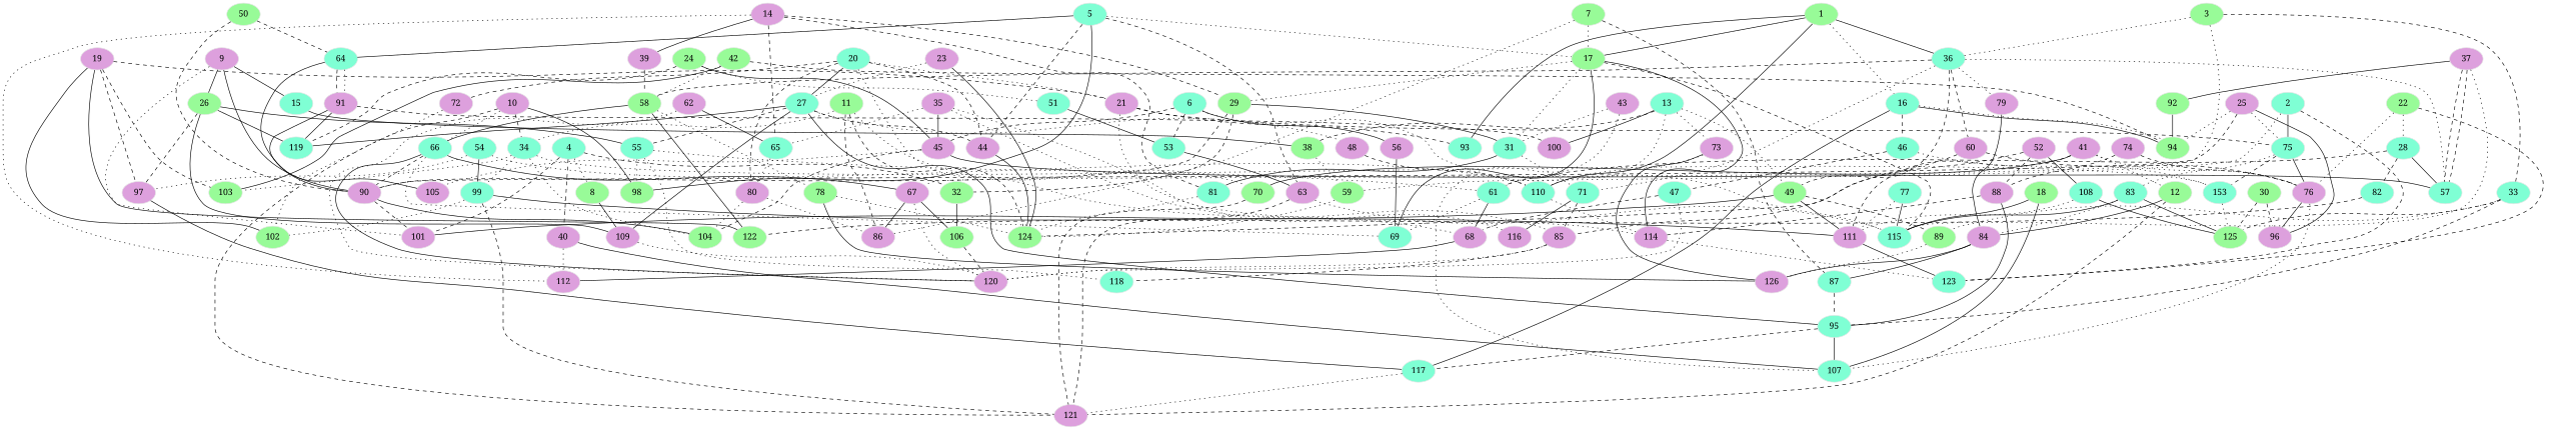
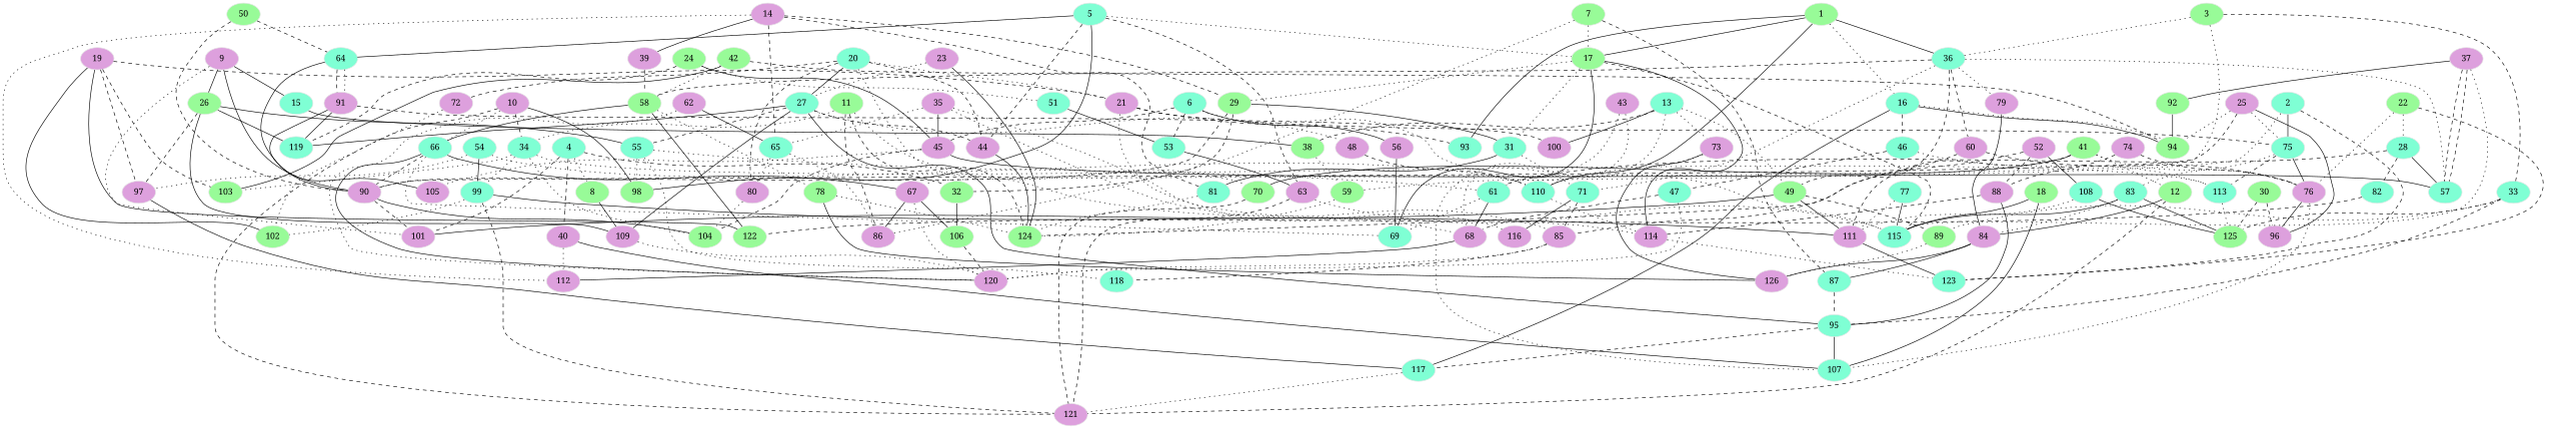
  graph {
    fontname="Noto Serif"
    node [color=gray90 fillcolor=plum fontname="Noto Serif" style=filled]
    edge [fontname="Noto Serif" style=dotted]
    1 [fillcolor=palegreen]
    16 [fillcolor=aquamarine]
    17 [fillcolor=palegreen]
    36 [fillcolor=aquamarine]
    93 [fillcolor=aquamarine]
    110 [fillcolor=aquamarine]
    46 [fillcolor=aquamarine]
    94 [fillcolor=palegreen]
    117 [fillcolor=aquamarine]
    115 [fillcolor=aquamarine]
    29 [fillcolor=palegreen]
    31 [fillcolor=aquamarine]
    69 [fillcolor=aquamarine]
    114
    49 [fillcolor=palegreen]
    57 [fillcolor=aquamarine]
    71 [fillcolor=aquamarine]
    58 [fillcolor=palegreen]
    60
    79
    2 [fillcolor=aquamarine]
    59 [fillcolor=palegreen]
    75 [fillcolor=aquamarine]
    123 [fillcolor=aquamarine]
    124 [fillcolor=palegreen]
    76
-   113 [fillcolor=aquamarine label=153]
+   113 [fillcolor=aquamarine]
    83 [fillcolor=aquamarine]
    3 [fillcolor=palegreen]
    33 [fillcolor=aquamarine]
    67
    95 [fillcolor=aquamarine]
    125 [fillcolor=palegreen]
    89 [fillcolor=palegreen]
    86
    120
    106 [fillcolor=palegreen]
    4 [fillcolor=aquamarine]
    8 [fillcolor=palegreen]
    32 [fillcolor=palegreen]
    40
    101
    109
    112
    107 [fillcolor=aquamarine]
    5 [fillcolor=aquamarine]
    44
    63
    64 [fillcolor=aquamarine]
    98 [fillcolor=palegreen]
    121
    105
    91
    6 [fillcolor=aquamarine]
    45
    53 [fillcolor=aquamarine]
    56
    104 [fillcolor=palegreen]
    7 [fillcolor=palegreen]
    87 [fillcolor=aquamarine]
    9
    15 [fillcolor=aquamarine]
    26 [fillcolor=palegreen]
    90
    38 [fillcolor=palegreen]
    97
    119 [fillcolor=aquamarine]
    55 [fillcolor=aquamarine]
    10
    34 [fillcolor=aquamarine]
    66 [fillcolor=aquamarine]
    103 [fillcolor=palegreen]
    99 [fillcolor=aquamarine]
    11 [fillcolor=palegreen]
    70 [fillcolor=palegreen]
    12 [fillcolor=palegreen]
    84
    126
    13 [fillcolor=aquamarine]
    61 [fillcolor=aquamarine]
    73
    100
    111
    68
    14
    39
    65 [fillcolor=aquamarine]
    81 [fillcolor=aquamarine]
    80
    47 [fillcolor=aquamarine]
    18 [fillcolor=palegreen]
    19
    21
    102 [fillcolor=palegreen]
    122 [fillcolor=palegreen]
    116
    20 [fillcolor=aquamarine]
    27 [fillcolor=aquamarine]
    72
    48
    22 [fillcolor=palegreen]
    28 [fillcolor=aquamarine]
    82 [fillcolor=aquamarine]
    96
    23
    24 [fillcolor=palegreen]
    51 [fillcolor=aquamarine]
    25
    118 [fillcolor=aquamarine]
    30 [fillcolor=palegreen]
    85
    35
    78 [fillcolor=palegreen]
    37
    92 [fillcolor=palegreen]
-   41
+   41 [fillcolor=palegreen]
    42 [fillcolor=palegreen]
    43
    50 [fillcolor=palegreen]
    52
    88
    108 [fillcolor=aquamarine]
    54 [fillcolor=aquamarine]
    62
    74
    77 [fillcolor=aquamarine]
    1 -- 16
    1 -- 17 [style=solid]
    1 -- 36 [style=solid]
    1 -- 93 [style=solid]
    1 -- 110 [style=solid]
    16 -- 46 [style=dashed]
    16 -- 94 [style=solid]
    16 -- 94
    16 -- 117 [style=solid]
    17 -- 115 [style=dashed]
    17 -- 29
    17 -- 31
    17 -- 69 [style=solid]
    17 -- 114 [style=solid]
    36 -- 49 [style=dashed]
    36 -- 57
    36 -- 71
    36 -- 58 [style=dashed]
    36 -- 60 [style=dashed]
    36 -- 79
    110 -- 114
    46 -- 113
    46 -- 47 [style=dashed]
    117 -- 121
    29 -- 31 [style=solid]
    29 -- 32 [style=dashed]
    29 -- 90 [style=dashed]
    31 -- 71
    31 -- 81 [style=solid]
    114 -- 123
    49 -- 89 [style=dashed]
    49 -- 101 [style=solid]
    49 -- 111 [style=solid]
    71 -- 116 [style=solid]
    71 -- 85 [style=dashed]
    58 -- 66 [style=solid]
    58 -- 122 [style=solid]
    58 -- 78
    60 -- 76 [style=dashed]
    60 -- 85 [style=dashed]
    79 -- 84 [style=solid]
    2 -- 59
    2 -- 75 [style=solid]
    2 -- 123 [style=dashed]
    59 -- 124
    75 -- 76 [style=solid]
    75 -- 113 [style=dashed]
    75 -- 83
    76 -- 107
    76 -- 96 [style=solid]
    113 -- 125
    83 -- 115 [style=solid]
    83 -- 125 [style=solid]
    83 -- 84
    3 -- 36
    3 -- 33 [style=dashed]
    3 -- 67
    33 -- 95 [style=dashed]
    33 -- 125 [style=dashed]
    33 -- 89
    67 -- 86 [style=solid]
    67 -- 120
    67 -- 106 [style=solid]
    95 -- 117 [style=dashed]
    95 -- 107 [style=solid]
    89 -- 126
    106 -- 120 [style=dashed]
    4 -- 8
    4 -- 32 [style=dashed]
    4 -- 40 [style=dashed]
    4 -- 101 [style=dashed]
    8 -- 109 [style=solid]
    32 -- 106 [style=solid]
    40 -- 112
    40 -- 107 [style=solid]
    109 -- 120
    5 -- 17
    5 -- 44 [style=dashed]
    5 -- 63 [style=dashed]
    5 -- 64 [style=solid]
    5 -- 98 [style=solid]
    44 -- 124 [style=solid]
    63 -- 115
    63 -- 121 [style=dashed]
    64 -- 105 [style=solid]
    64 -- 91 [style=dashed]
    64 -- 91
    91 -- 90 [style=solid]
    91 -- 119 [style=solid]
    91 -- 100 [style=dashed]
    6 -- 115
    6 -- 45 [style=dashed]
    6 -- 53 [style=dashed]
    6 -- 56 [style=solid]
    45 -- 57 [style=solid]
    45 -- 105
    45 -- 104 [style=dashed]
    53 -- 63 [style=solid]
    56 -- 69 [style=solid]
    7 -- 17
    7 -- 86
    7 -- 87 [style=dashed]
    87 -- 95 [style=dashed]
    9 -- 101
    9 -- 15 [style=solid]
    9 -- 26 [style=solid]
    9 -- 90 [style=solid]
    15 -- 38 [style=solid]
    26 -- 109 [style=solid]
    26 -- 97 [style=dashed]
    26 -- 119 [style=solid]
    26 -- 55 [style=solid]
    90 -- 101 [style=dashed]
    90 -- 104 [style=solid]
    38 -- 59
    97 -- 117 [style=solid]
    55 -- 98
    55 -- 61
    55 -- 118
    10 -- 98 [style=solid]
    10 -- 121 [style=dashed]
    10 -- 34 [style=dashed]
    10 -- 66
    34 -- 113
    34 -- 104
    34 -- 103
    34 -- 99
    66 -- 69
    66 -- 67 [style=solid]
    66 -- 120 [style=solid]
    66 -- 90 [style=dashed]
    99 -- 121 [style=dashed]
    99 -- 111 [style=solid]
    99 -- 102
    11 -- 124 [style=dashed]
    11 -- 86 [style=dashed]
    11 -- 34
    11 -- 70
    70 -- 121 [style=dashed]
    12 -- 121 [style=dashed]
    12 -- 84 [style=solid]
    84 -- 87 [style=solid]
    84 -- 126 [style=solid]
    13 -- 49
    13 -- 38 [style=dashed]
    13 -- 61
    13 -- 73
    13 -- 100 [style=solid]
    61 -- 69
    61 -- 68 [style=solid]
    73 -- 110
    73 -- 126 [style=solid]
    111 -- 123 [style=solid]
    68 -- 112 [style=solid]
    14 -- 29 [style=dashed]
    14 -- 112
    14 -- 39 [style=solid]
    14 -- 65 [style=dashed]
    14 -- 81 [style=dashed]
    39 -- 58 [style=dashed]
    65 -- 80
    81 -- 124
-   80 -- 86
+   65 -- 86
    80 -- 104
    47 -- 120
    47 -- 68 [style=dashed]
    18 -- 115 [style=solid]
    18 -- 107 [style=solid]
    19 -- 97 [style=dashed]
    19 -- 103 [style=dashed]
    19 -- 21 [style=dashed]
    19 -- 102 [style=solid]
    19 -- 122 [style=solid]
    21 -- 93 [style=dashed]
    21 -- 75 [style=dashed]
    21 -- 116
    20 -- 44 [style=dashed]
    20 -- 68
    20 -- 80 [style=dashed]
    20 -- 21
    20 -- 27 [style=solid]
    20 -- 72 [style=dashed]
    27 -- 95 [style=solid]
    27 -- 109 [style=solid]
    27 -- 44 [style=dashed]
    27 -- 119 [style=solid]
    27 -- 55 [style=dashed]
    27 -- 48
    72 -- 102
    48 -- 110 [style=dashed]
    22 -- 123 [style=dashed]
    22 -- 76
    22 -- 28
    28 -- 57 [style=solid]
    28 -- 61 [style=dashed]
    28 -- 82 [style=dashed]
    82 -- 122 [style=dashed]
    23 -- 124 [style=solid]
    23 -- 27
    24 -- 45 [style=solid]
    24 -- 119 [style=dashed]
    24 -- 51
    51 -- 53 [style=solid]
    25 -- 94
    25 -- 75
    25 -- 90 [style=dashed]
    25 -- 96 [style=solid]
    30 -- 125 [style=dashed]
    30 -- 96 [style=dashed]
    85 -- 120
    85 -- 118 [style=dashed]
    35 -- 114
    35 -- 45 [style=solid]
    35 -- 65
    35 -- 85
    78 -- 124
    78 -- 126 [style=solid]
    37 -- 115
    37 -- 57 [style=dashed]
    37 -- 57 [style=dashed]
    37 -- 92 [style=solid]
    92 -- 94 [style=solid]
    41 -- 76
    41 -- 70 [style=solid]
    41 -- 12
    41 -- 111 [style=dashed]
    42 -- 94 [style=dashed]
    42 -- 58
    42 -- 103 [style=solid]
    43 -- 107
-   43 -- 31
+   43 -- 68
    50 -- 64 [style=dashed]
    50 -- 90 [style=dashed]
    52 -- 124 [style=dashed]
    52 -- 88 [style=dashed]
    52 -- 108 [style=solid]
    88 -- 114 [style=dashed]
    88 -- 95 [style=solid]
    108 -- 125 [style=solid]
    108 -- 111
    54 -- 110
    54 -- 97
    54 -- 99 [style=solid]
    62 -- 120
    62 -- 65 [style=solid]
    74 -- 76 [style=dashed]
    74 -- 88 [style=dashed]
    77 -- 115 [style=solid]
    77 -- 111
  }
